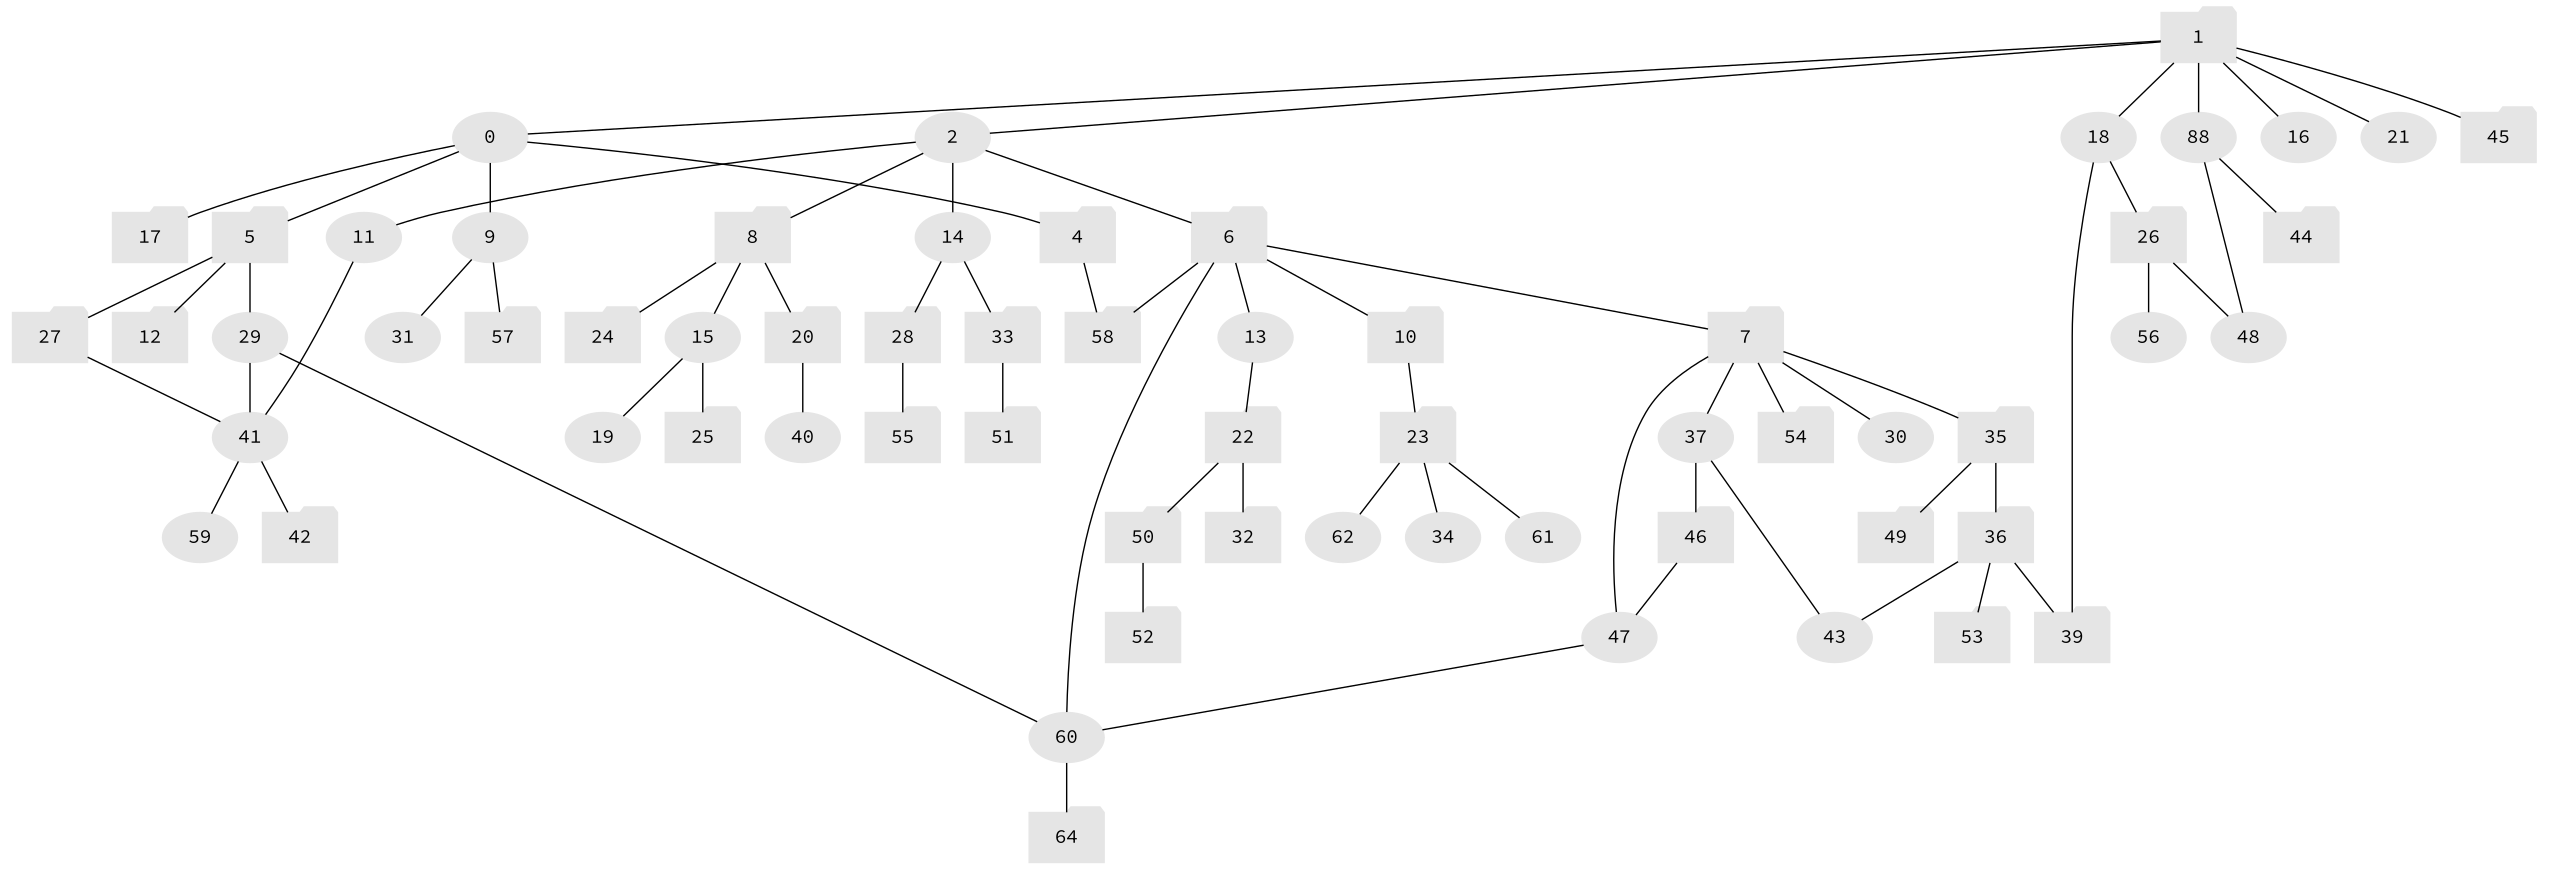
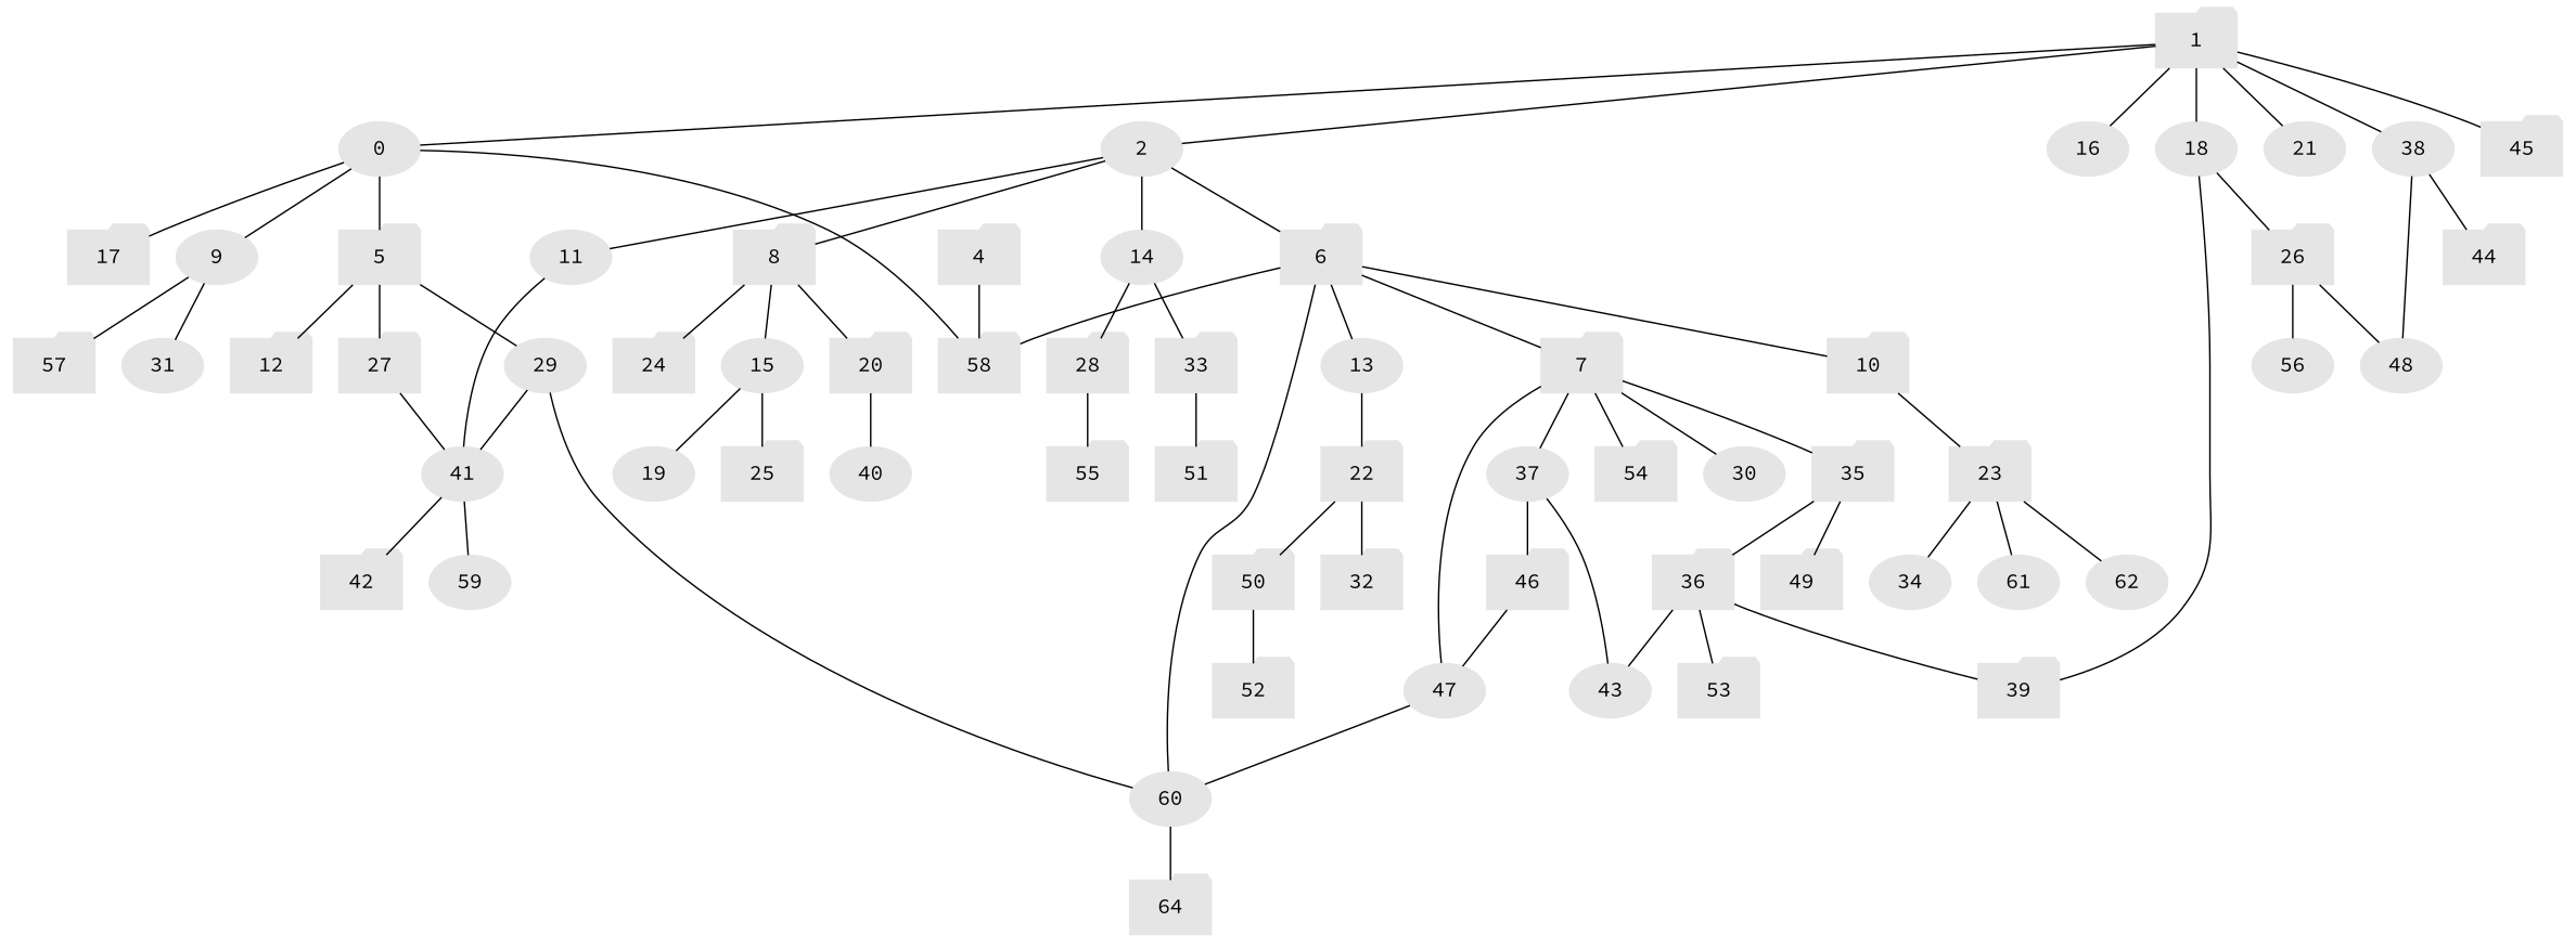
  graph {
    fontname="Source Code Pro"
    node [color=gray90 fontname="Source Code Pro" shape=folder style=filled]
    edge [fontname="Source Code Pro"]
    2 [shape=ellipse]
    1
    n3 [label=0 shape=ellipse]
    16 [shape=ellipse]
    18 [shape=ellipse]
    21 [shape=ellipse]
-   38 [shape=ellipse label=88]
+   38 [shape=ellipse]
    45
    6
    8
    11 [shape=ellipse]
    14 [shape=ellipse]
    4
    5
    9 [shape=ellipse]
    17
    26
    39
    48 [shape=ellipse]
    44
    58
    7
    10
    13 [shape=ellipse]
    60 [shape=ellipse]
    15 [shape=ellipse]
    20
    24
    41 [shape=ellipse]
    28
    33
    12
    27
    29 [shape=ellipse]
    31 [shape=ellipse]
    57
    30 [shape=ellipse]
    35
    37 [shape=ellipse]
    47 [shape=ellipse]
    54
    23
    22
    64
    36
    49
    43 [shape=ellipse]
    46
    19 [shape=ellipse]
    25
    40 [shape=ellipse]
    34 [shape=ellipse]
    61 [shape=ellipse]
    62 [shape=ellipse]
    42
    59 [shape=ellipse]
    32
    50
    55
    51
    56 [shape=ellipse]
    52
    53
    2 -- 6
    2 -- 8
    2 -- 11
    2 -- 14
    1 -- 2
    1 -- n3
    1 -- 16
    1 -- 18
    1 -- 21
    1 -- 38
    1 -- 45
-   n3 -- 4
+   n3 -- 58
    n3 -- 5
    n3 -- 9
    n3 -- 17
    18 -- 26
    18 -- 39
    38 -- 48
    38 -- 44
    6 -- 58
    6 -- 7
    6 -- 10
    6 -- 13
    6 -- 60
    8 -- 15
    8 -- 20
    8 -- 24
    11 -- 41
    14 -- 28
    14 -- 33
    4 -- 58
    5 -- 12
    5 -- 27
    5 -- 29
    9 -- 31
    9 -- 57
    26 -- 48
    26 -- 56
    7 -- 30
    7 -- 35
    7 -- 37
    7 -- 47
    7 -- 54
    10 -- 23
    13 -- 22
    60 -- 64
    15 -- 19
    15 -- 25
    20 -- 40
    41 -- 42
    41 -- 59
    28 -- 55
    33 -- 51
    27 -- 41
    29 -- 60
    29 -- 41
    35 -- 36
    35 -- 49
    37 -- 43
    37 -- 46
    47 -- 60
    23 -- 34
    23 -- 61
    23 -- 62
    22 -- 32
    22 -- 50
    36 -- 39
    36 -- 43
    36 -- 53
    46 -- 47
    50 -- 52
  }
